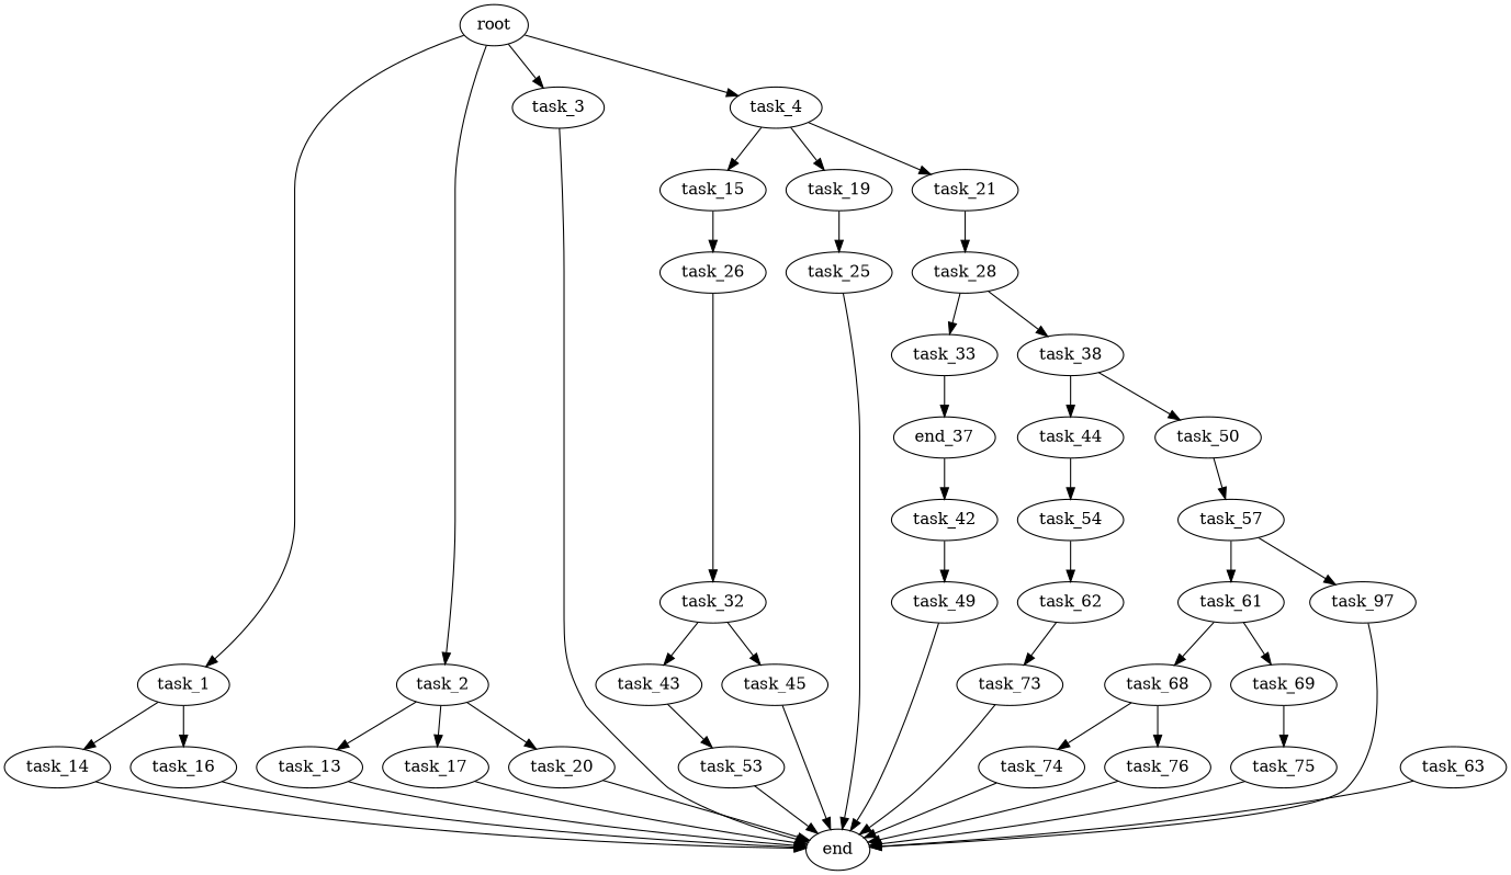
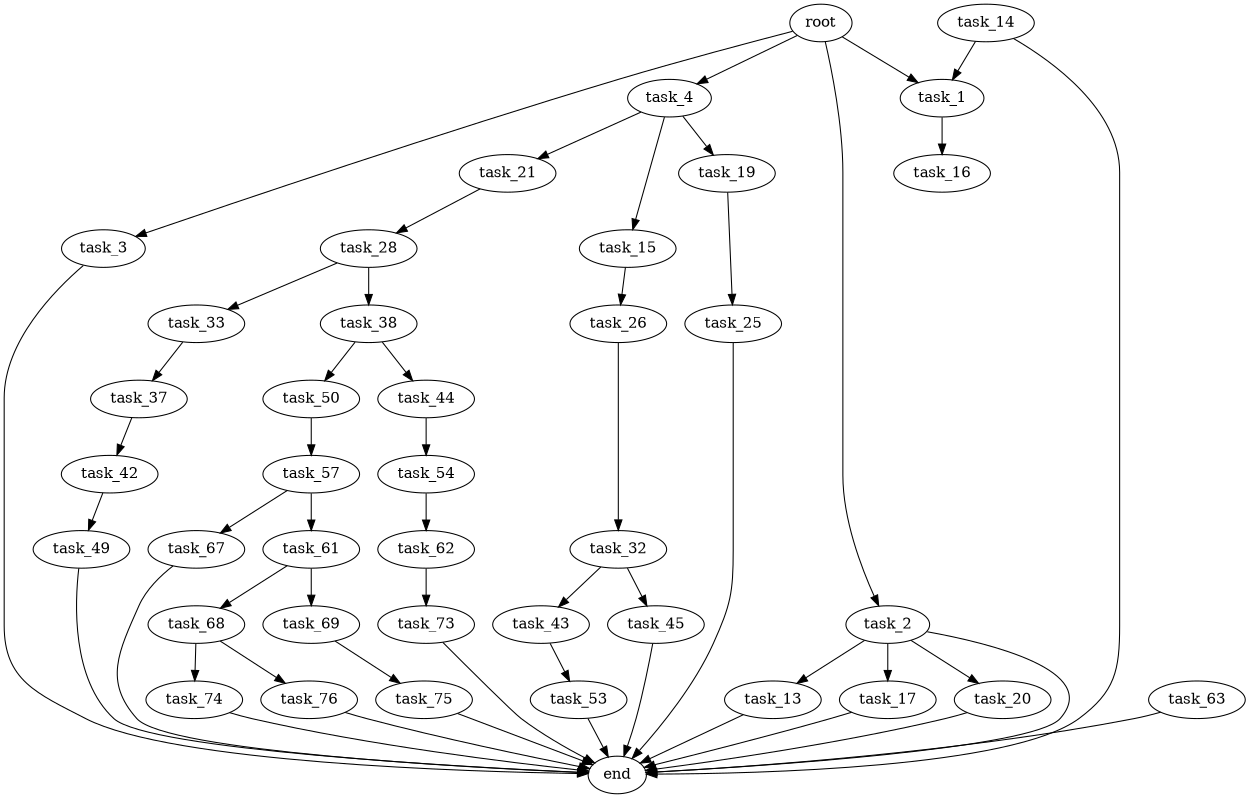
  digraph {
    root
    task_1
    task_2
    task_3
    task_4
    task_14
    task_16
    task_13
    task_17
    task_20
    end
    task_15
    task_19
    task_21
    task_26
    task_25
    task_28
    task_32
    task_33
    task_38
    task_43
    task_45
-   task_37 [label=end_37]
+   task_37
    task_44
    task_50
    task_53
    task_42
    task_49
    task_54
    task_57
    task_62
    task_61
-   task_67 [label=task_97]
+   task_67
    task_73
    task_63
    task_68
    task_69
    task_74
    task_76
    task_75
    root -> task_1
    root -> task_2
    root -> task_3
    root -> task_4
-   task_1 -> task_14
+   task_14 -> task_1
    task_1 -> task_16
    task_2 -> task_13
    task_2 -> task_17
    task_2 -> task_20
    task_3 -> end
    task_4 -> task_15
    task_4 -> task_19
    task_4 -> task_21
    task_14 -> end
-   task_16 -> end
+   task_2 -> end
    task_13 -> end
    task_17 -> end
    task_20 -> end
    task_15 -> task_26
    task_19 -> task_25
    task_21 -> task_28
    task_26 -> task_32
    task_25 -> end
    task_28 -> task_33
    task_28 -> task_38
    task_32 -> task_43
    task_32 -> task_45
    task_33 -> task_37
    task_38 -> task_44
    task_38 -> task_50
    task_43 -> task_53
    task_45 -> end
    task_37 -> task_42
    task_44 -> task_54
    task_50 -> task_57
    task_53 -> end
    task_42 -> task_49
    task_49 -> end
    task_54 -> task_62
    task_57 -> task_61
    task_57 -> task_67
    task_62 -> task_73
    task_61 -> task_68
    task_61 -> task_69
    task_67 -> end
    task_73 -> end
    task_63 -> end
    task_68 -> task_74
    task_68 -> task_76
    task_69 -> task_75
    task_74 -> end
    task_76 -> end
    task_75 -> end
  }
